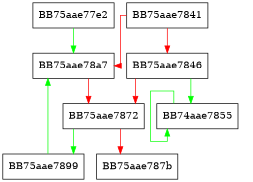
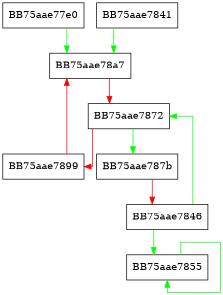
  digraph {
    splines=ortho
    node [shape=box]
    edge [color=green]
-   BB75aae77e0 [label=BB75aae77e2]
+   BB75aae77e0
    BB75aae78a7
    BB75aae7872
    BB75aae7841
    BB75aae7846
-   BB75aae7855 [label=BB74aae7855]
+   BB75aae7855
    BB75aae7899
    BB75aae787b
    BB75aae77e0 -> BB75aae78a7
    BB75aae78a7 -> BB75aae7872 [color=red]
-   BB75aae7872 -> BB75aae7899
-   BB75aae7872 -> BB75aae787b [color=red]
-   BB75aae7841 -> BB75aae78a7 [color=red]
-   BB75aae7841 -> BB75aae7846 [color=red]
-   BB75aae7846 -> BB75aae7872 [color=red]
+   BB75aae7872 -> BB75aae7899 [color=red]
+   BB75aae7872 -> BB75aae787b
+   BB75aae7841 -> BB75aae78a7
+   BB75aae787b -> BB75aae7846 [color=red]
+   BB75aae7846 -> BB75aae7872
    BB75aae7846 -> BB75aae7855
    BB75aae7855 -> BB75aae7855
-   BB75aae7899 -> BB75aae78a7
+   BB75aae7899 -> BB75aae78a7 [color=red]
  }
